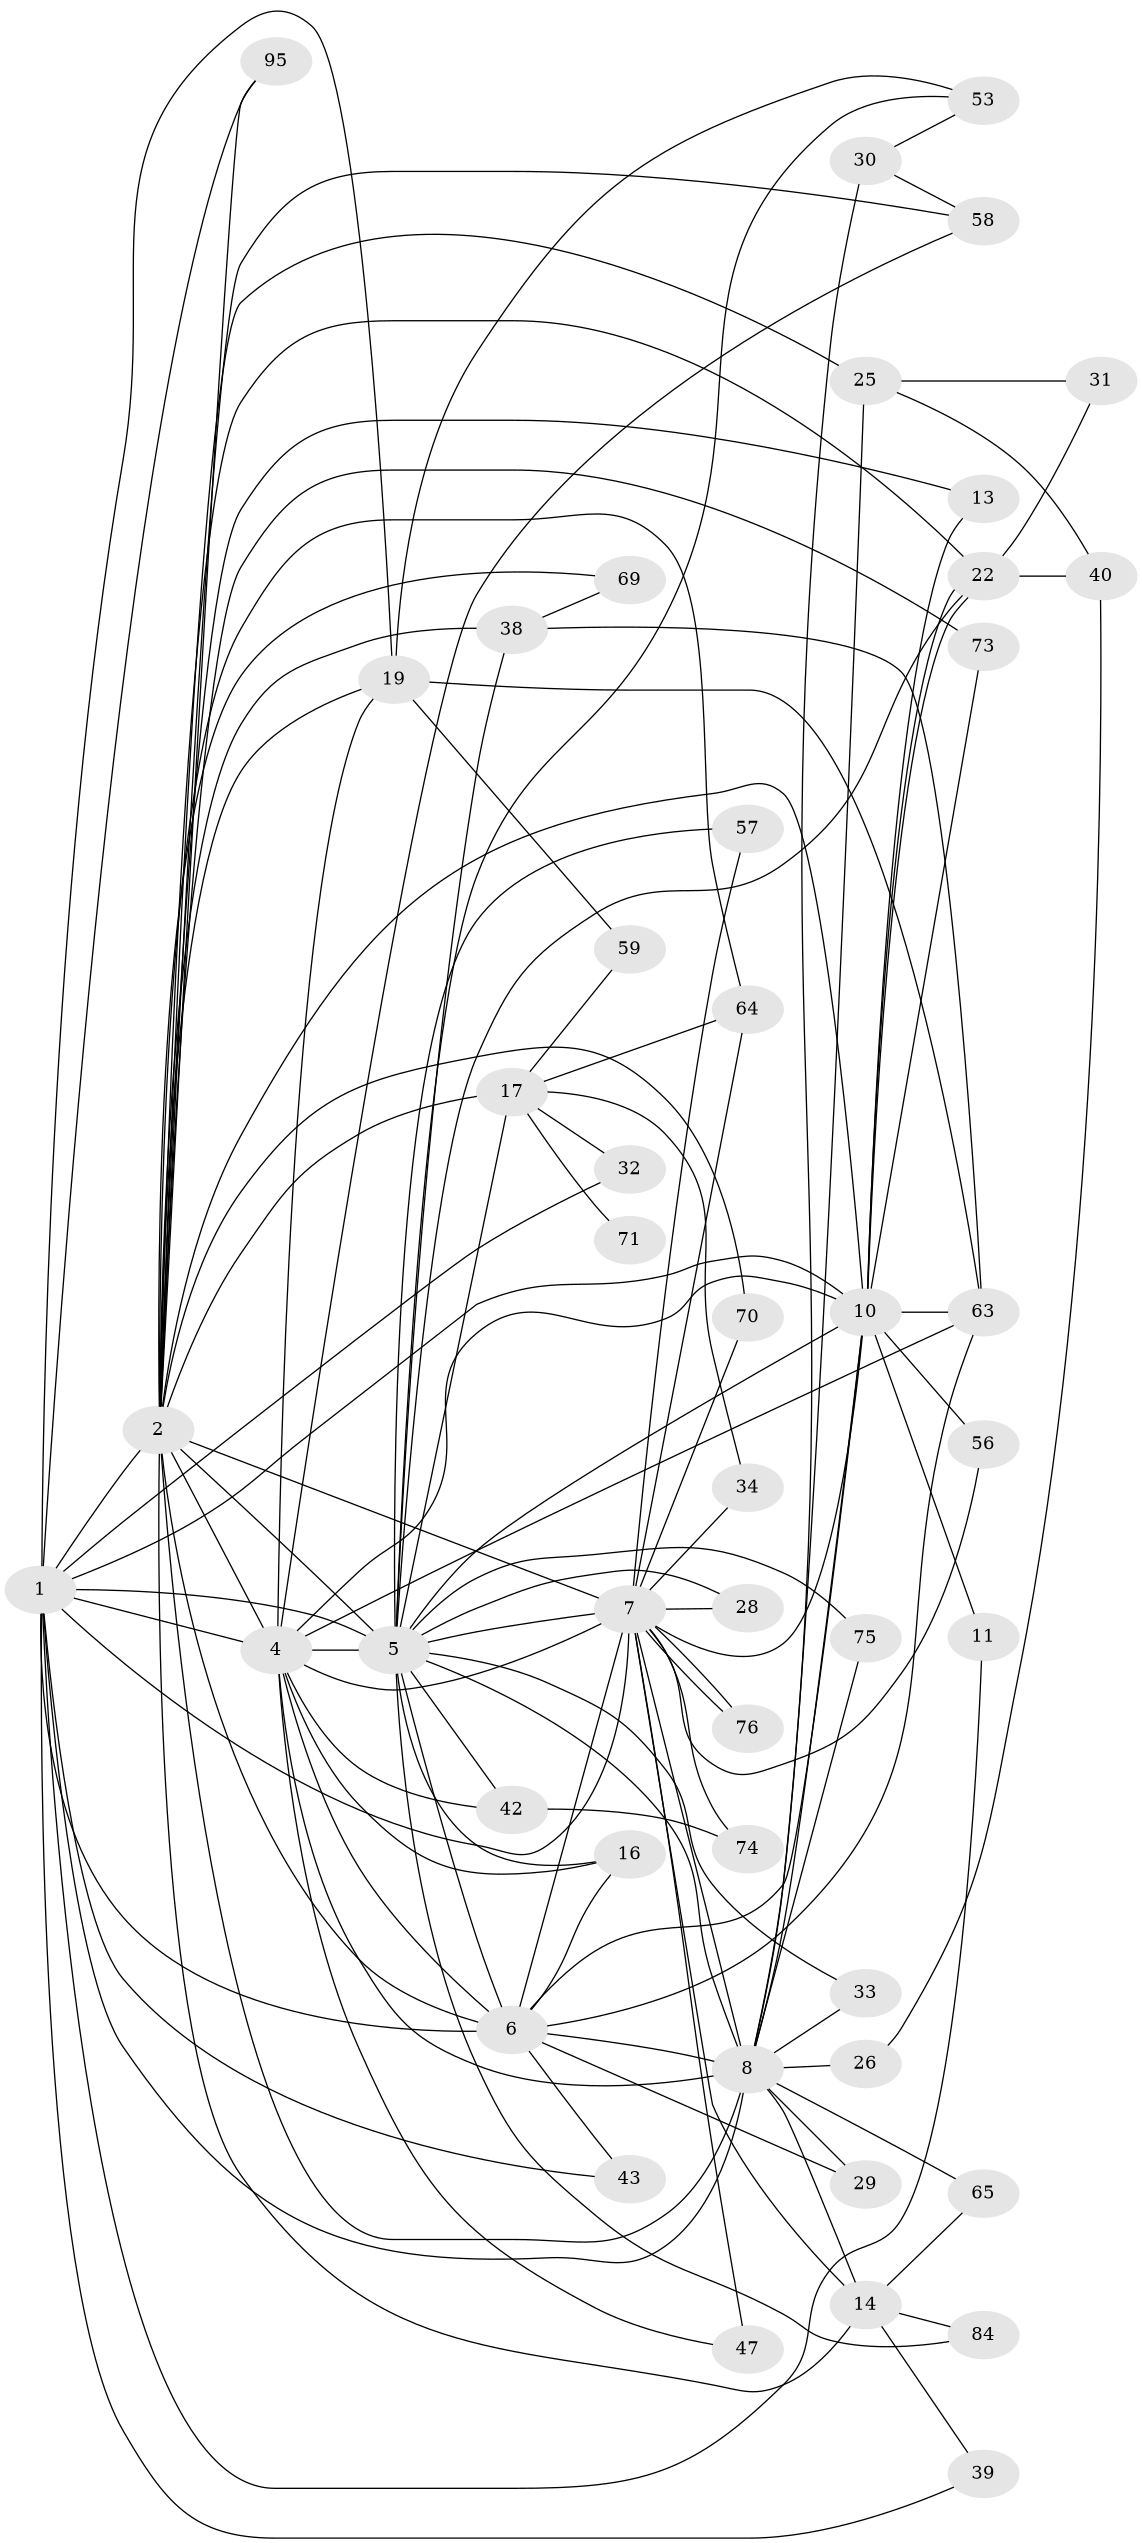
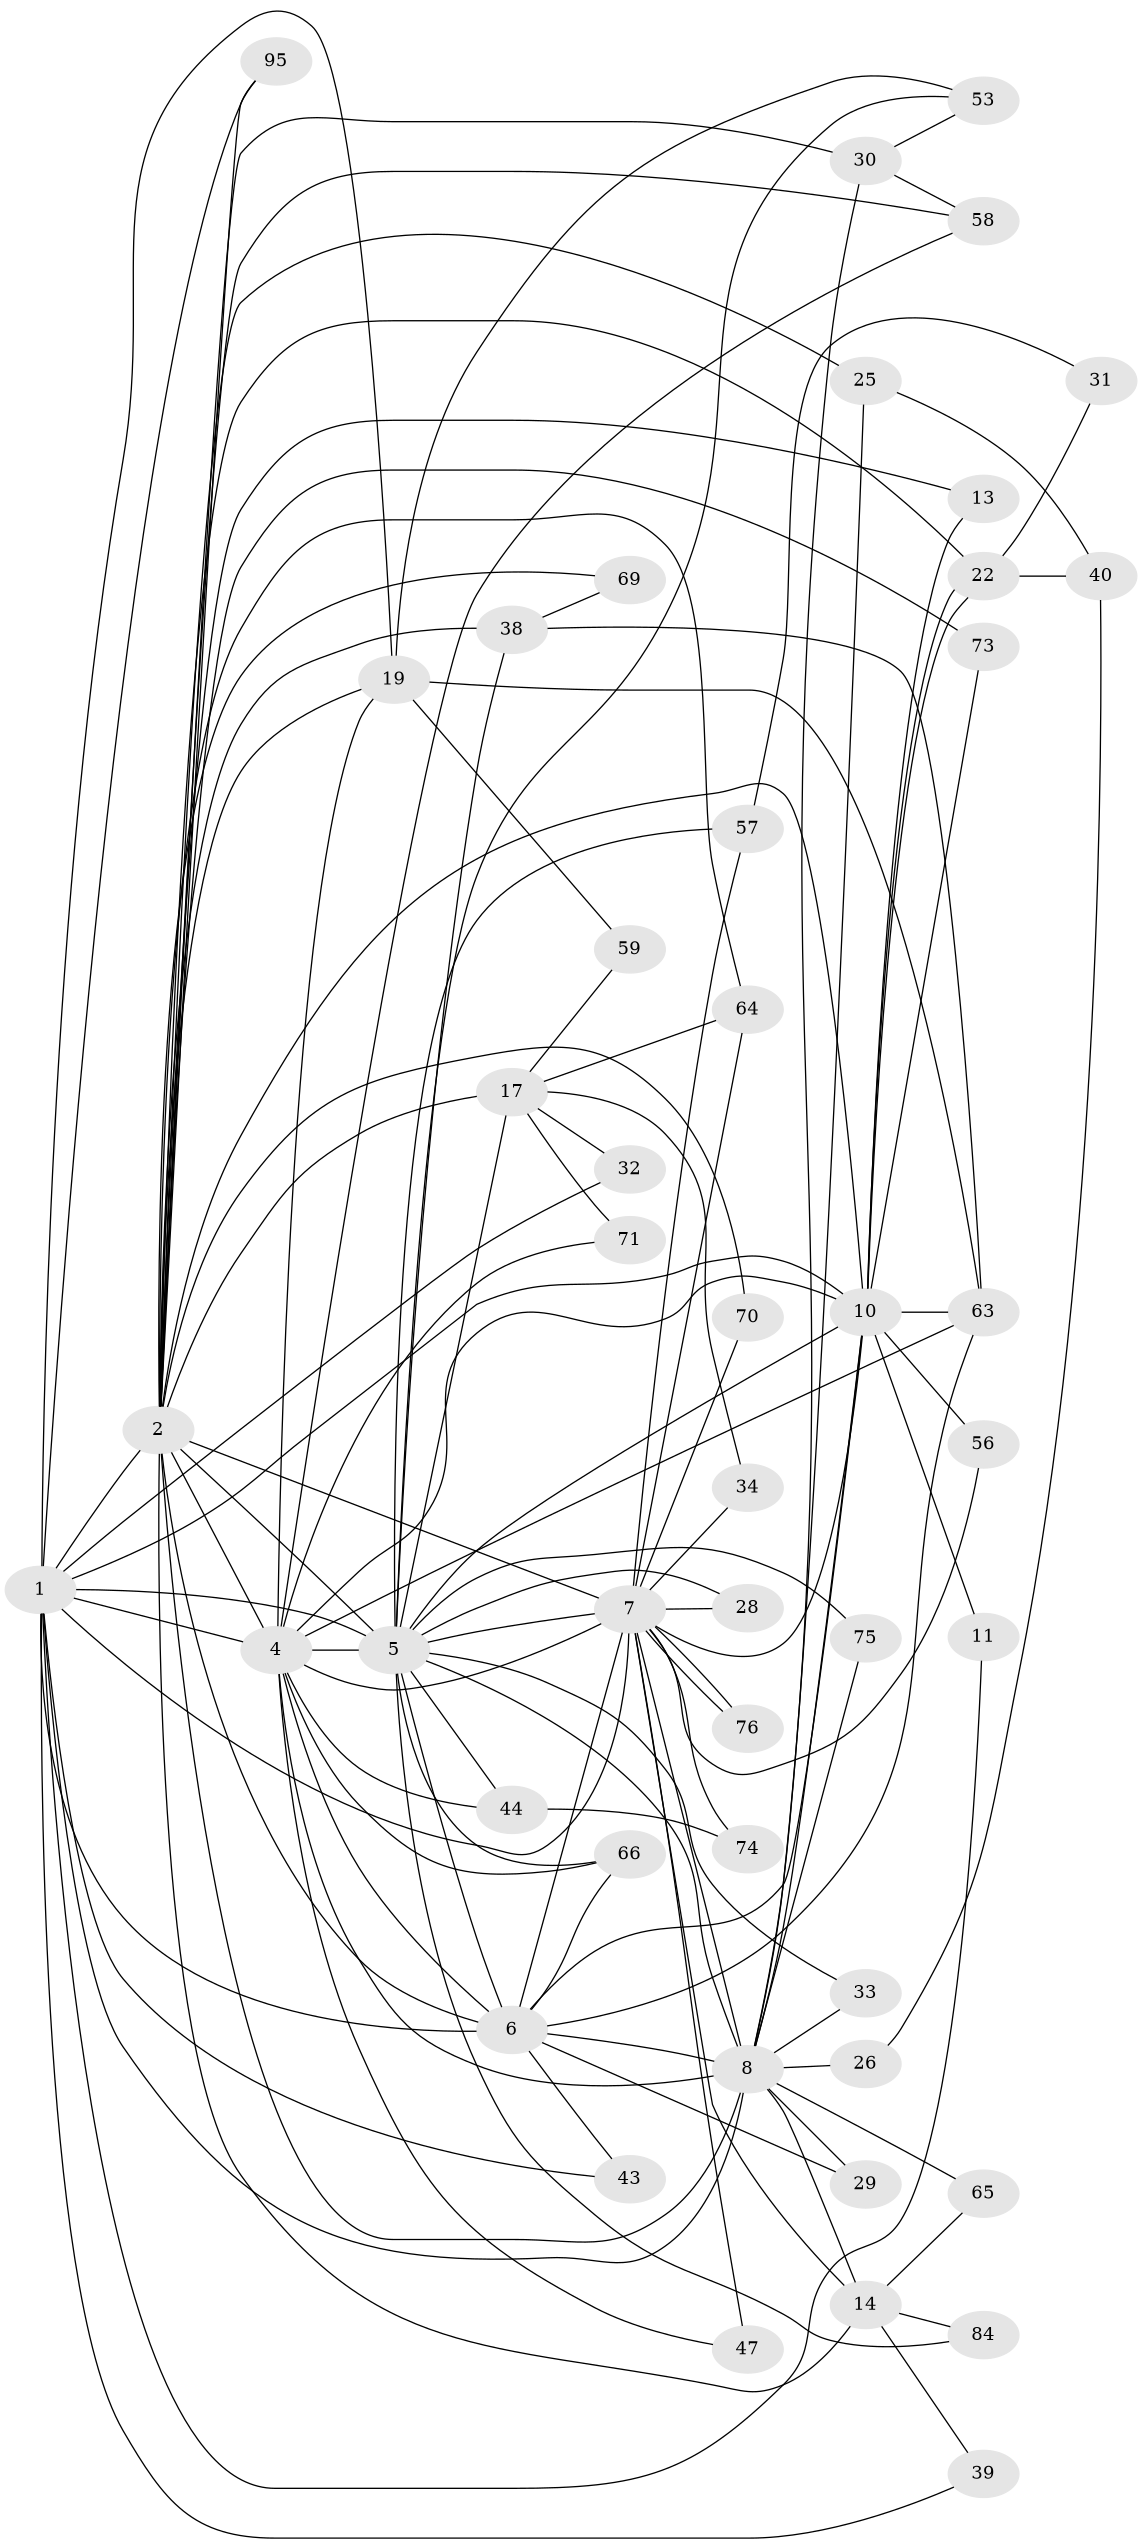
  graph {
    rankdir=LR
    node [color=gray90 style=filled]
    2 [super="+24+90+3+60+23+66"]
    4 [super="+46+89+67+48+41+61"]
    5 [super="+9+15+80+86+83"]
    6
    7 [super="+50+37"]
    8 [super="+20"]
    10
    19 [super="+68"]
    n9 [label=95]
    13
    14
    17
    22 [super="+55"]
    25 [super="+87"]
    30
    38
    58 [super="+74"]
    64
    69
    70
    73
    1
    11
    32
    39
    43 [super="+62"]
-   16
-   42
+   16 [label=66]
+   42 [label=44]
    47
    63 [super="+81"]
    71
    28
    33
    53
    57
    75
    84
    29
    34
    n40 [label=74]
    56
    76
    26
    65
    59
    31
    40
    2 -- 4 [weight=6]
    2 -- 5 [weight=7]
    2 -- 6 [weight=2]
    2 -- 7 [weight=7]
    2 -- 8 [weight=4]
    2 -- 10 [weight=3]
    2 -- 19 [weight=3]
    2 -- n9
    2 -- 13
    2 -- 14
    2 -- 17
    2 -- 22
    2 -- 25
+   2 -- 30
    2 -- 38
    2 -- 58
    2 -- 64
    2 -- 69
    2 -- 70
    2 -- 73 [weight=2]
    4 -- 5 [weight=3]
    4 -- 6
    4 -- 7 [weight=2]
    4 -- 8 [weight=2]
    4 -- 10 [weight=2]
    4 -- 19
    4 -- 58
    4 -- 16
    4 -- 42
    4 -- 47
    4 -- 63
+   4 -- 71
    5 -- 6 [weight=4]
    5 -- 7 [weight=4]
    5 -- 8 [weight=2]
    5 -- 10 [weight=3]
    5 -- 17 [weight=2]
-   5 -- 22
    5 -- 38
    5 -- 16
    5 -- 42 [weight=2]
    5 -- 28
    5 -- 33
    5 -- 53
    5 -- 57
    5 -- 75
    5 -- 84
    6 -- 7
    6 -- 8
    6 -- 10
    6 -- 43
    6 -- 16
    6 -- 63
    6 -- 29
    7 -- 8
    7 -- 10 [weight=2]
    7 -- 14
    7 -- 64
    7 -- 70
    7 -- 47
    7 -- 28
    7 -- 57
    7 -- 34
    7 -- n40
    7 -- 56
    7 -- 76
    7 -- 76
    8 -- 10 [weight=2]
    8 -- 14
    8 -- 25
    8 -- 30
    8 -- 33
    8 -- 75
    8 -- 29
    8 -- 26 [weight=2]
    8 -- 65
    10 -- 13
    10 -- 22
    10 -- 22
    10 -- 73
    10 -- 11
    10 -- 63
    10 -- 56
    19 -- 63
    19 -- 53
    19 -- 59
    14 -- 39
    14 -- 84
    14 -- 65
    17 -- 64
    17 -- 32
    17 -- 71
    17 -- 34
    17 -- 59
    22 -- 31
    22 -- 40
-   25 -- 31
+   57 -- 31
    25 -- 40
    30 -- 58
    30 -- 53
    38 -- 69
    38 -- 63
    1 -- 2 [weight=3]
    1 -- 4
    1 -- 5 [weight=2]
    1 -- 6
    1 -- 7
    1 -- 8
    1 -- 10
    1 -- 19
    1 -- n9
    1 -- 11
    1 -- 32
    1 -- 39
    1 -- 43
    42 -- n40
    26 -- 40
  }
